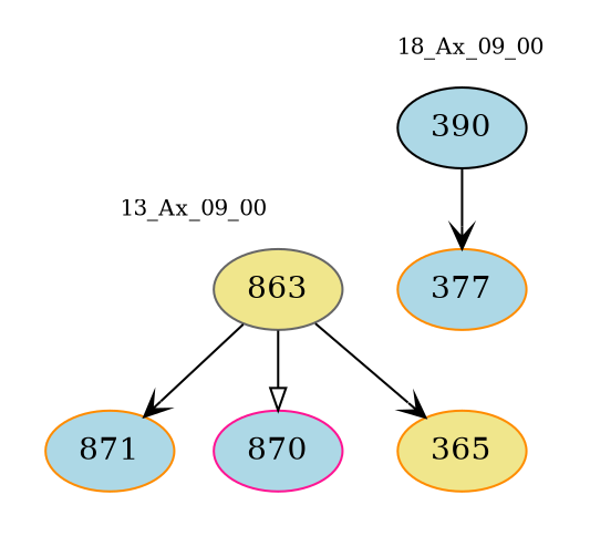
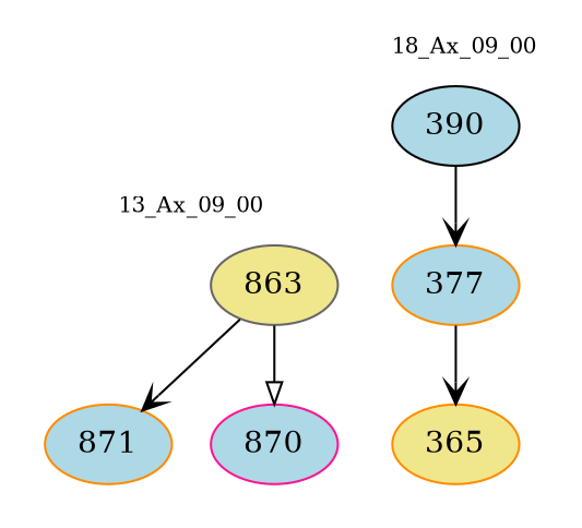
  digraph {
    node [color=darkorange fillcolor=lightblue style=filled]
    edge [arrowhead=vee color=black]
    n1 [color=gray40 fillcolor=khaki label=863]
    n2 [label=871]
    n3 [color=deeppink label=870]
    n4 [label=377]
    n5 [fillcolor=khaki label=365]
    n6 [color=black label=390]
    subgraph cluster_1 {
      color=white
      fontsize=10
      label="13_Ax_09_00"
      n1
      n2
      n3
    }
    subgraph cluster_2 {
      color=white
      fontsize=10
      label="18_Ax_09_00"
      n4
      n5
      n6
    }
    n1 -> n2
    n1 -> n3 [arrowhead=onormal]
-   n1 -> n5
+   n4 -> n5
    n6 -> n4
  }
